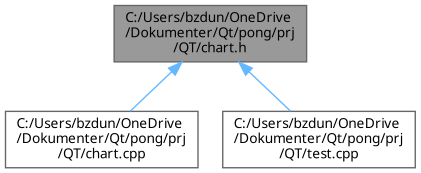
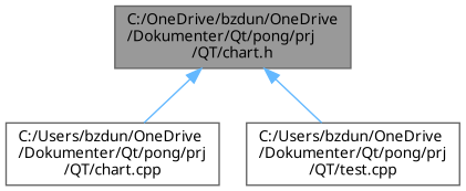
  digraph {
    fontname="Noto Sans"
    node [color=grey40 fillcolor=white fontname="Noto Sans" fontsize=10 shape=box style=filled]
    edge [color=steelblue1 dir=back fontname="Noto Sans" fontsize=10 labelfontname=Helvetica labelfontsize=10 style=solid]
-   n1 [color=gray40 fillcolor=grey60 fontcolor=black height=0.2 label="C:/Users/bzdun/OneDrive\l/Dokumenter/Qt/pong/prj\l/QT/chart.h" width=0.4]
+   n1 [color=gray40 fillcolor=grey60 fontcolor=black height=0.2 label="C:/OneDrive/bzdun/OneDrive\l/Dokumenter/Qt/pong/prj\l/QT/chart.h" width=0.4]
    n2 [height=0.2 label="C:/Users/bzdun/OneDrive\l/Dokumenter/Qt/pong/prj\l/QT/chart.cpp" width=0.4]
    n3 [height=0.2 label="C:/Users/bzdun/OneDrive\l/Dokumenter/Qt/pong/prj\l/QT/test.cpp" width=0.4]
    n1 -> n2
    n1 -> n3
  }
